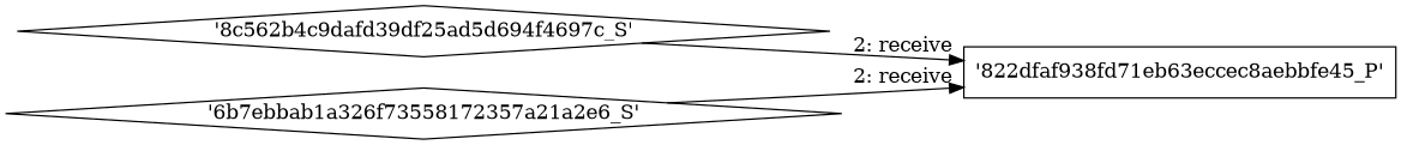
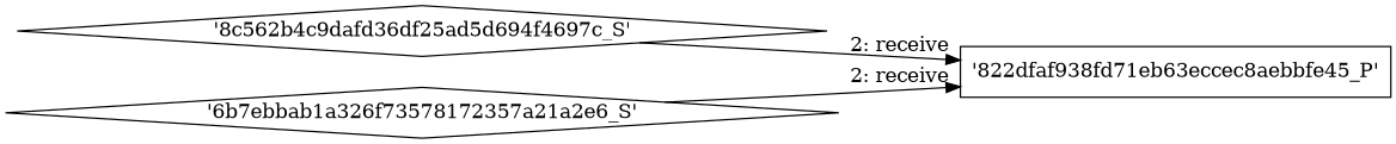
  digraph {
    engine=neato
    fixedsize=false
    fontsize=10
    nodesep=0.3
    rankdir=LR
    ranksep=0
    splines=true
    node [node_type=Socket shape=diamond]
    "'822dfaf938fd71eb63eccec8aebbfe45_P'" [node_type=Process shape=box]
-   "'8c562b4c9dafd39df25ad5d694f4697c_S'"
-   "'6b7ebbab1a326f73558172357a21a2e6_S'"
+   "'8c562b4c9dafd39df25ad5d694f4697c_S'" [label="'8c562b4c9dafd36df25ad5d694f4697c_S'"]
+   "'6b7ebbab1a326f73558172357a21a2e6_S'" [label="'6b7ebbab1a326f73578172357a21a2e6_S'"]
    "'8c562b4c9dafd39df25ad5d694f4697c_S'" -> "'822dfaf938fd71eb63eccec8aebbfe45_P'" [label="2: receive"]
    "'6b7ebbab1a326f73558172357a21a2e6_S'" -> "'822dfaf938fd71eb63eccec8aebbfe45_P'" [label="2: receive"]
  }
